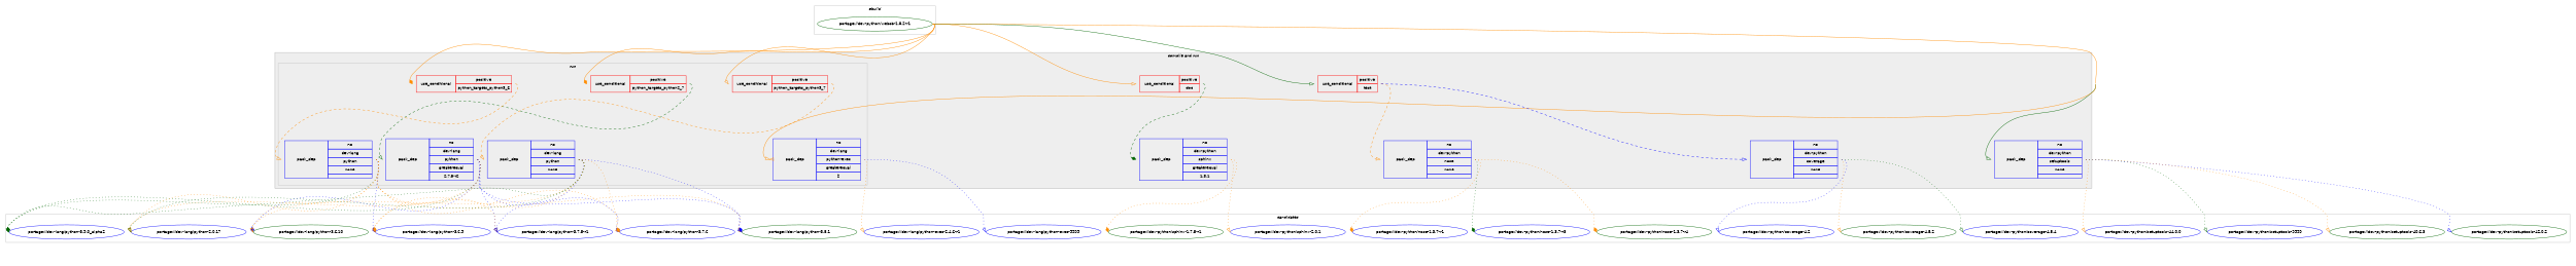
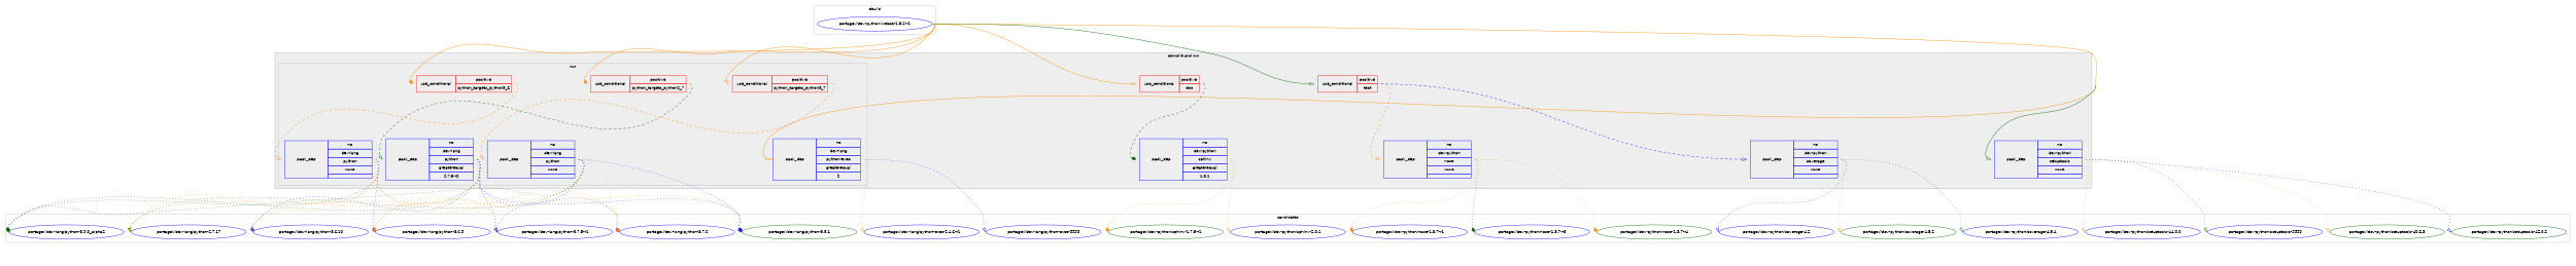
  digraph {
    compound=true
    concentrate=true
    fontname=Helvetica
    fontsize=10
    newrank=true
    rankdir=TB
    ranksep=1.5
    node [color=blue fontname=Helvetica fontsize=10]
    edge [arrowhead=onormal color=darkorange headport=w style=dotted tailport=e weight=100]
-   n1 [color=darkgreen label="portage://dev-python/webob-1.8.2-r1" width=4]
+   n1 [label="portage://dev-python/webob-1.8.2-r1" width=4]
    n2 [label=<<TABLE BORDER="0" CELLBORDER="1" CELLSPACING="0" CELLPADDING="4" WIDTH="220"><TR><TD ROWSPAN="6" CELLPADDING="30">pack_dep</TD></TR><TR><TD WIDTH="110">no</TD></TR><TR><TD>dev-python</TD></TR><TR><TD>sphinx</TD></TR><TR><TD>greaterequal</TD></TR><TR><TD>1.3.1</TD></TR></TABLE>> shape=none]
    n3 [color=red label=<<TABLE BORDER="0" CELLBORDER="1" CELLSPACING="0" CELLPADDING="4"><TR><TD ROWSPAN="3" CELLPADDING="10">use_conditional</TD></TR><TR><TD>positive</TD></TR><TR><TD>doc</TD></TR></TABLE>> shape=none]
    n4 [label=<<TABLE BORDER="0" CELLBORDER="1" CELLSPACING="0" CELLPADDING="4" WIDTH="220"><TR><TD ROWSPAN="6" CELLPADDING="30">pack_dep</TD></TR><TR><TD WIDTH="110">no</TD></TR><TR><TD>dev-python</TD></TR><TR><TD>nose</TD></TR><TR><TD>none</TD></TR><TR><TD></TD></TR></TABLE>> shape=none]
    n5 [label=<<TABLE BORDER="0" CELLBORDER="1" CELLSPACING="0" CELLPADDING="4" WIDTH="220"><TR><TD ROWSPAN="6" CELLPADDING="30">pack_dep</TD></TR><TR><TD WIDTH="110">no</TD></TR><TR><TD>dev-python</TD></TR><TR><TD>coverage</TD></TR><TR><TD>none</TD></TR><TR><TD></TD></TR></TABLE>> shape=none]
    n6 [color=red label=<<TABLE BORDER="0" CELLBORDER="1" CELLSPACING="0" CELLPADDING="4"><TR><TD ROWSPAN="3" CELLPADDING="10">use_conditional</TD></TR><TR><TD>positive</TD></TR><TR><TD>test</TD></TR></TABLE>> shape=none]
    n7 [label=<<TABLE BORDER="0" CELLBORDER="1" CELLSPACING="0" CELLPADDING="4" WIDTH="220"><TR><TD ROWSPAN="6" CELLPADDING="30">pack_dep</TD></TR><TR><TD WIDTH="110">no</TD></TR><TR><TD>dev-python</TD></TR><TR><TD>setuptools</TD></TR><TR><TD>none</TD></TR><TR><TD></TD></TR></TABLE>> shape=none]
    n8 [label=<<TABLE BORDER="0" CELLBORDER="1" CELLSPACING="0" CELLPADDING="4" WIDTH="220"><TR><TD ROWSPAN="6" CELLPADDING="30">pack_dep</TD></TR><TR><TD WIDTH="110">no</TD></TR><TR><TD>dev-lang</TD></TR><TR><TD>python</TD></TR><TR><TD>greaterequal</TD></TR><TR><TD>2.7.5-r2</TD></TR></TABLE>> shape=none]
    n9 [color=red label=<<TABLE BORDER="0" CELLBORDER="1" CELLSPACING="0" CELLPADDING="4"><TR><TD ROWSPAN="3" CELLPADDING="10">use_conditional</TD></TR><TR><TD>positive</TD></TR><TR><TD>python_targets_python2_7</TD></TR></TABLE>> shape=none]
    n10 [label=<<TABLE BORDER="0" CELLBORDER="1" CELLSPACING="0" CELLPADDING="4" WIDTH="220"><TR><TD ROWSPAN="6" CELLPADDING="30">pack_dep</TD></TR><TR><TD WIDTH="110">no</TD></TR><TR><TD>dev-lang</TD></TR><TR><TD>python</TD></TR><TR><TD>none</TD></TR><TR><TD></TD></TR></TABLE>> shape=none]
    n11 [color=red label=<<TABLE BORDER="0" CELLBORDER="1" CELLSPACING="0" CELLPADDING="4"><TR><TD ROWSPAN="3" CELLPADDING="10">use_conditional</TD></TR><TR><TD>positive</TD></TR><TR><TD>python_targets_python3_6</TD></TR></TABLE>> shape=none]
    n12 [label=<<TABLE BORDER="0" CELLBORDER="1" CELLSPACING="0" CELLPADDING="4" WIDTH="220"><TR><TD ROWSPAN="6" CELLPADDING="30">pack_dep</TD></TR><TR><TD WIDTH="110">no</TD></TR><TR><TD>dev-lang</TD></TR><TR><TD>python</TD></TR><TR><TD>none</TD></TR><TR><TD></TD></TR></TABLE>> shape=none]
    n13 [color=red label=<<TABLE BORDER="0" CELLBORDER="1" CELLSPACING="0" CELLPADDING="4"><TR><TD ROWSPAN="3" CELLPADDING="10">use_conditional</TD></TR><TR><TD>positive</TD></TR><TR><TD>python_targets_python3_7</TD></TR></TABLE>> shape=none]
    n14 [label=<<TABLE BORDER="0" CELLBORDER="1" CELLSPACING="0" CELLPADDING="4" WIDTH="220"><TR><TD ROWSPAN="6" CELLPADDING="30">pack_dep</TD></TR><TR><TD WIDTH="110">no</TD></TR><TR><TD>dev-lang</TD></TR><TR><TD>python-exec</TD></TR><TR><TD>greaterequal</TD></TR><TR><TD>2</TD></TR></TABLE>> shape=none]
    n15 [label="portage://dev-python/sphinx-2.0.1" width=4]
    n16 [color=darkgreen label="portage://dev-python/sphinx-1.7.5-r1" width=4]
    n17 [color=darkgreen label="portage://dev-python/nose-1.3.7-r4" width=4]
    n18 [label="portage://dev-python/nose-1.3.7-r3" width=4]
    n19 [label="portage://dev-python/nose-1.3.7-r1" width=4]
    n20 [label="portage://dev-python/coverage-4.5.4" width=4]
    n21 [color=darkgreen label="portage://dev-python/coverage-4.5.2" width=4]
    n22 [label="portage://dev-python/coverage-4.2" width=4]
    n23 [label="portage://dev-python/setuptools-9999" width=4]
    n24 [label="portage://dev-python/setuptools-44.0.0" width=4]
    n25 [color=darkgreen label="portage://dev-python/setuptools-42.0.2" width=4]
    n26 [color=darkgreen label="portage://dev-python/setuptools-40.6.3" width=4]
    n27 [label="portage://dev-lang/python-3.9.0_alpha2" width=4]
    n28 [color=darkgreen label="portage://dev-lang/python-3.8.1" width=4]
    n29 [label="portage://dev-lang/python-3.7.6" width=4]
    n30 [label="portage://dev-lang/python-3.7.5-r1" width=4]
    n31 [label="portage://dev-lang/python-3.6.9" width=4]
-   n32 [color=darkgreen label="portage://dev-lang/python-3.6.10" width=4]
-   n33 [label="portage://dev-lang/python-2.0.17" width=4]
+   n32 [label="portage://dev-lang/python-3.6.10" width=4]
+   n33 [label="portage://dev-lang/python-2.7.17" width=4]
    n34 [label="portage://dev-lang/python-exec-9999" width=4]
    n35 [label="portage://dev-lang/python-exec-2.4.6-r1" width=4]
    subgraph cluster_1 {
      color=gray
      label=<<i>ebuild</i>>
      n1
    }
    subgraph cluster_2 {
      color=gray
      label=<<i>dependencies</i>>
      subgraph cluster_3 {
        color=gray
        fillcolor="#eeeeee"
        label=<<i>compile</i>>
        style=filled
        subgraph sub_4 {
          color=gray
          fillcolor="#eeeeee"
          label=<<i>compile</i>>
          style=filled
          n3
          subgraph sub_5 {
            color=gray
            fillcolor="#eeeeee"
            label=<<i>compile</i>>
            style=filled
            n2
          }
        }
        subgraph sub_6 {
          color=gray
          fillcolor="#eeeeee"
          label=<<i>compile</i>>
          style=filled
          n6
          subgraph sub_7 {
            color=gray
            fillcolor="#eeeeee"
            label=<<i>compile</i>>
            style=filled
            n4
          }
          subgraph sub_8 {
            color=gray
            fillcolor="#eeeeee"
            label=<<i>compile</i>>
            style=filled
            n5
          }
        }
        subgraph sub_9 {
          color=gray
          fillcolor="#eeeeee"
          label=<<i>compile</i>>
          style=filled
          n7
        }
      }
      subgraph cluster_10 {
        color=gray
        fillcolor="#eeeeee"
        label=<<i>compile and run</i>>
        style=filled
      }
      subgraph cluster_11 {
        color=gray
        fillcolor="#eeeeee"
        label=<<i>run</i>>
        style=filled
        subgraph sub_12 {
          color=gray
          fillcolor="#eeeeee"
          label=<<i>run</i>>
          style=filled
          n9
          subgraph sub_13 {
            color=gray
            fillcolor="#eeeeee"
            label=<<i>run</i>>
            style=filled
            n8
          }
        }
        subgraph sub_14 {
          color=gray
          fillcolor="#eeeeee"
          label=<<i>run</i>>
          style=filled
          n11
          subgraph sub_15 {
            color=gray
            fillcolor="#eeeeee"
            label=<<i>run</i>>
            style=filled
            n10
          }
        }
        subgraph sub_16 {
          color=gray
          fillcolor="#eeeeee"
          label=<<i>run</i>>
          style=filled
          n13
          subgraph sub_17 {
            color=gray
            fillcolor="#eeeeee"
            label=<<i>run</i>>
            style=filled
            n12
          }
        }
        subgraph sub_18 {
          color=gray
          fillcolor="#eeeeee"
          label=<<i>run</i>>
          style=filled
          n14
        }
      }
    }
    subgraph cluster_19 {
      color=gray
      label=<<i>candidates</i>>
      rank=same
      subgraph sub_20 {
        color=black
        label=<<i>candidates</i>>
        nodesep=1
        rank=same
        n15
        n16
      }
      subgraph sub_21 {
        color=black
        label=<<i>candidates</i>>
        nodesep=1
        rank=same
        n17
        n18
        n19
      }
      subgraph sub_22 {
        color=black
        label=<<i>candidates</i>>
        nodesep=1
        rank=same
        n20
        n21
        n22
      }
      subgraph sub_23 {
        color=black
        label=<<i>candidates</i>>
        nodesep=1
        rank=same
        n23
        n24
        n25
        n26
      }
      subgraph sub_24 {
        color=black
        label=<<i>candidates</i>>
        nodesep=1
        rank=same
        n27
        n28
        n29
        n30
        n31
        n32
        n33
      }
      subgraph sub_25 {
        color=black
        label=<<i>candidates</i>>
        nodesep=1
        rank=same
        n27
        n28
        n29
        n30
        n31
        n32
        n33
      }
      subgraph sub_26 {
        color=black
        label=<<i>candidates</i>>
        nodesep=1
        rank=same
        n27
        n28
        n29
        n30
        n31
        n32
        n33
      }
      subgraph sub_27 {
        color=black
        label=<<i>candidates</i>>
        nodesep=1
        rank=same
        n34
        n35
      }
    }
    n1 -> n3 [style=solid weight=20]
    n1 -> n6 [color=darkgreen style=solid weight=20]
    n1 -> n7 [color=darkgreen style=solid weight=20]
    n1 -> n9 [arrowhead=diamond style=solid weight=20]
    n1 -> n11 [arrowhead=diamond style=solid weight=20]
    n1 -> n13 [style=solid weight=20]
    n1 -> n14 [style=solid weight=20]
    n2 -> n15
    n2 -> n16 [arrowhead=diamond]
    n3 -> n2 [arrowhead=diamond color=darkgreen style=dashed weight=20]
    n4 -> n17 [arrowhead=diamond]
    n4 -> n18 [arrowhead=diamond color=darkgreen]
    n4 -> n19 [arrowhead=diamond]
    n5 -> n20 [color=darkgreen]
    n5 -> n21
    n5 -> n22 [color=blue]
    n6 -> n4 [style=dashed weight=20]
    n6 -> n5 [color=blue style=dashed weight=20]
    n7 -> n23 [color=darkgreen]
    n7 -> n24
    n7 -> n25 [color=blue]
    n7 -> n26
    n8 -> n27 [arrowhead=diamond color=darkgreen]
    n8 -> n28 [color=blue]
    n8 -> n29 [arrowhead=diamond color=blue]
    n8 -> n30 [color=blue]
    n8 -> n31
    n8 -> n32 [arrowhead=diamond color=blue]
    n8 -> n33
    n9 -> n8 [color=darkgreen style=dashed weight=20]
    n10 -> n27 [arrowhead=diamond color=darkgreen]
    n10 -> n28 [arrowhead=diamond]
    n10 -> n29
    n10 -> n30
    n10 -> n31 [arrowhead=diamond color=blue]
    n10 -> n32
    n10 -> n33
    n11 -> n10 [style=dashed weight=20]
    n12 -> n27 [color=darkgreen]
    n12 -> n28 [arrowhead=diamond color=blue]
    n12 -> n29 [arrowhead=diamond]
    n12 -> n30 [color=blue]
    n12 -> n31 [arrowhead=diamond]
    n12 -> n32
    n12 -> n33 [color=darkgreen]
    n13 -> n12 [style=dashed weight=20]
    n14 -> n34 [color=blue]
    n14 -> n35
  }
